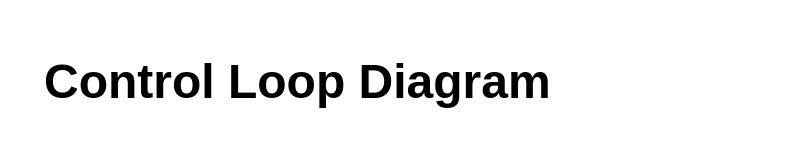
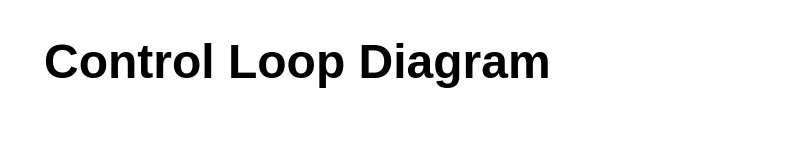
  <mxCell id="0" />
  <mxCell id="1" parent="0" />
- <mxCell id="2" value="&lt;h1 style=&quot;margin-top: 0px;&quot;&gt;&lt;span style=&quot;background-color: transparent; color: light-dark(rgb(0, 0, 0), rgb(255, 255, 255));&quot;&gt;Control Loop Diagram&lt;/span&gt;&lt;/h1&gt;" style="text;html=1;whiteSpace=wrap;overflow=hidden;rounded=0;fontFamily=Helvetica;" vertex="1" parent="1"><mxGeometry x="20" y="20" width="360" height="40" as="geometry" /></mxCell>
+ <mxCell id="2" value="&lt;h1 style=&quot;margin-top: 0px;&quot;&gt;&lt;span style=&quot;background-color: transparent; color: light-dark(rgb(0, 0, 0), rgb(255, 255, 255));&quot;&gt;Control Loop Diagram&lt;/span&gt;&lt;/h1&gt;" style="text;html=1;whiteSpace=wrap;overflow=hidden;rounded=0;fontFamily=Helvetica;" vertex="1" parent="1"><mxGeometry x="20" y="10" width="360" height="40" as="geometry" /></mxCell>
